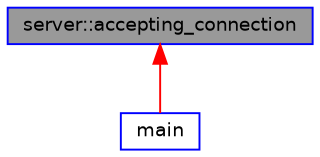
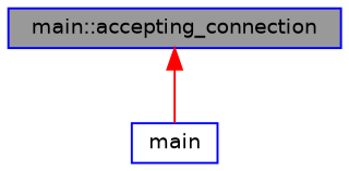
  digraph {
    rankdir=TB
    node [color=blue fontname=Helvetica fontsize=10 shape=box style=filled]
-   n1 [fillcolor=grey60 fontcolor=black height=0.2 label="server::accepting_connection" width=0.4]
+   n1 [fillcolor=grey60 fontcolor=black height=0.2 label="main::accepting_connection" width=0.4]
    n2 [fillcolor=white height=0.2 label=main width=0.4]
    n1 -> n2 [color=red dir=back fontname=Helvetica fontsize=10 labelfontname=Helvetica labelfontsize=10 style=solid]
  }
